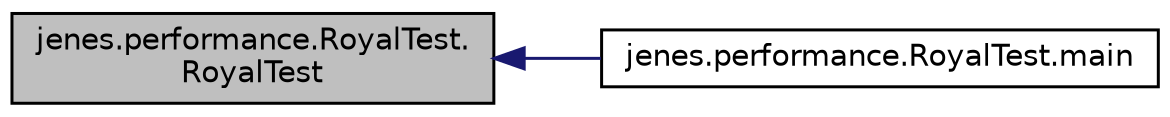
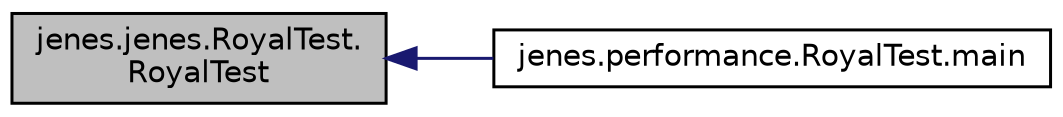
  digraph {
    rankdir=LR
    node [color=black fontname=Helvetica fontsize=10 shape=record style=filled]
-   n1 [fillcolor=grey75 fontcolor=black height=0.2 label="jenes.performance.RoyalTest.\lRoyalTest" width=0.4]
+   n1 [fillcolor=grey75 fontcolor=black height=0.2 label="jenes.jenes.RoyalTest.\lRoyalTest" width=0.4]
    n2 [fillcolor=white height=0.2 label="jenes.performance.RoyalTest.main" width=0.4]
    n1 -> n2 [color=midnightblue dir=back fontname=Helvetica fontsize=10 labelfontname=Helvetica labelfontsize=10 style=solid]
  }
